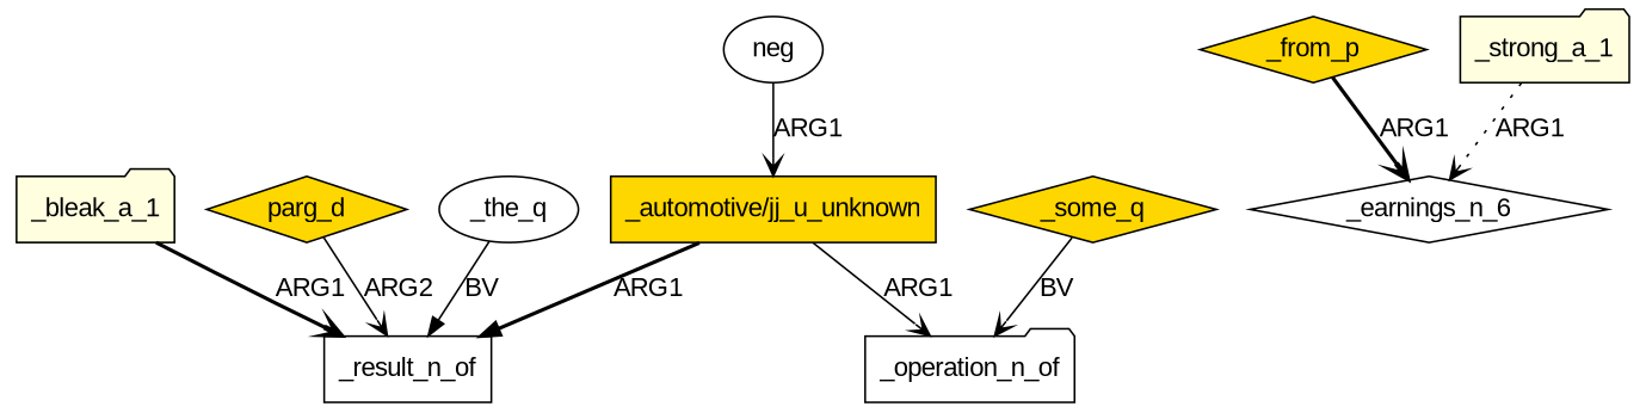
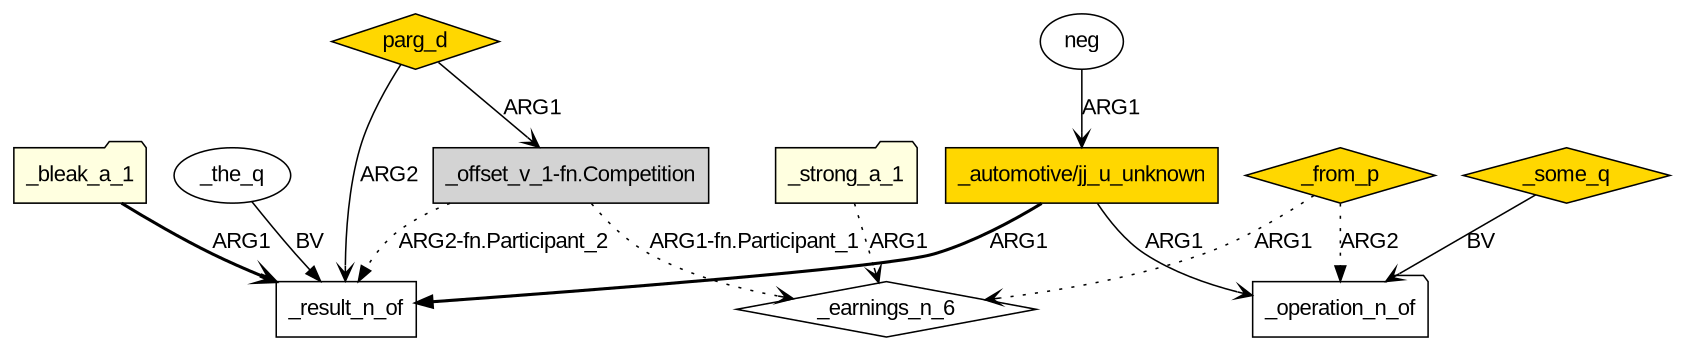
  digraph {
    fontname="Liberation Sans"
    node [fillcolor=white fontname="Liberation Sans" shape=diamond style=filled]
    edge [arrowhead=vee fontname="Liberation Sans" style=solid]
    "_automotive/jj_u_unknown" [fillcolor=gold shape=box]
    _result_n_of [shape=box]
    _operation_n_of [shape=folder]
    n4 [label=_earnings_n_6]
    neg [shape=ellipse]
    parg_d [fillcolor=gold]
+   "_offset_v_1-fn.Competition" [fillcolor=lightgrey shape=box]
    _from_p [fillcolor=gold]
    _strong_a_1 [fillcolor=lightyellow shape=folder]
    _the_q [shape=ellipse]
    _bleak_a_1 [fillcolor=lightyellow shape=folder]
    _some_q [fillcolor=gold]
    "_automotive/jj_u_unknown" -> _result_n_of [arrowhead=normal label=ARG1 style=bold]
    "_automotive/jj_u_unknown" -> _operation_n_of [label=ARG1]
    neg -> "_automotive/jj_u_unknown" [label=ARG1]
    parg_d -> _result_n_of [label=ARG2]
-   _from_p -> n4 [label=ARG1 style=bold]
+   parg_d -> "_offset_v_1-fn.Competition" [label=ARG1]
+   "_offset_v_1-fn.Competition" -> _result_n_of [arrowhead=normal label="ARG2-fn.Participant_2" style=dotted]
+   "_offset_v_1-fn.Competition" -> n4 [label="ARG1-fn.Participant_1" style=dotted]
+   _from_p -> _operation_n_of [arrowhead=normal label=ARG2 style=dotted]
+   _from_p -> n4 [label=ARG1 style=dotted]
    _strong_a_1 -> n4 [label=ARG1 style=dotted]
    _the_q -> _result_n_of [arrowhead=normal label=BV]
    _bleak_a_1 -> _result_n_of [label=ARG1 style=bold]
    _some_q -> _operation_n_of [label=BV]
  }
